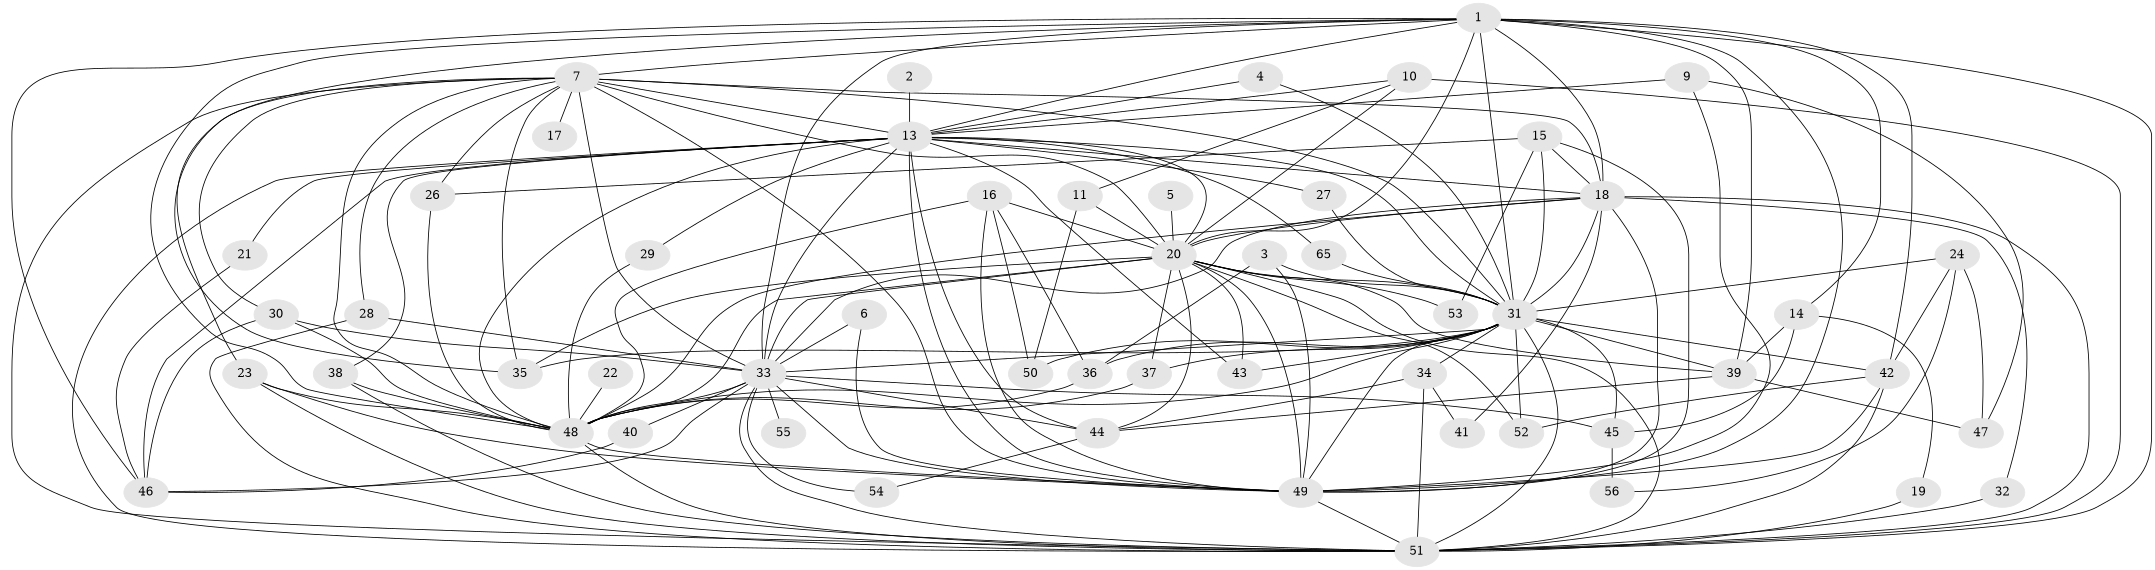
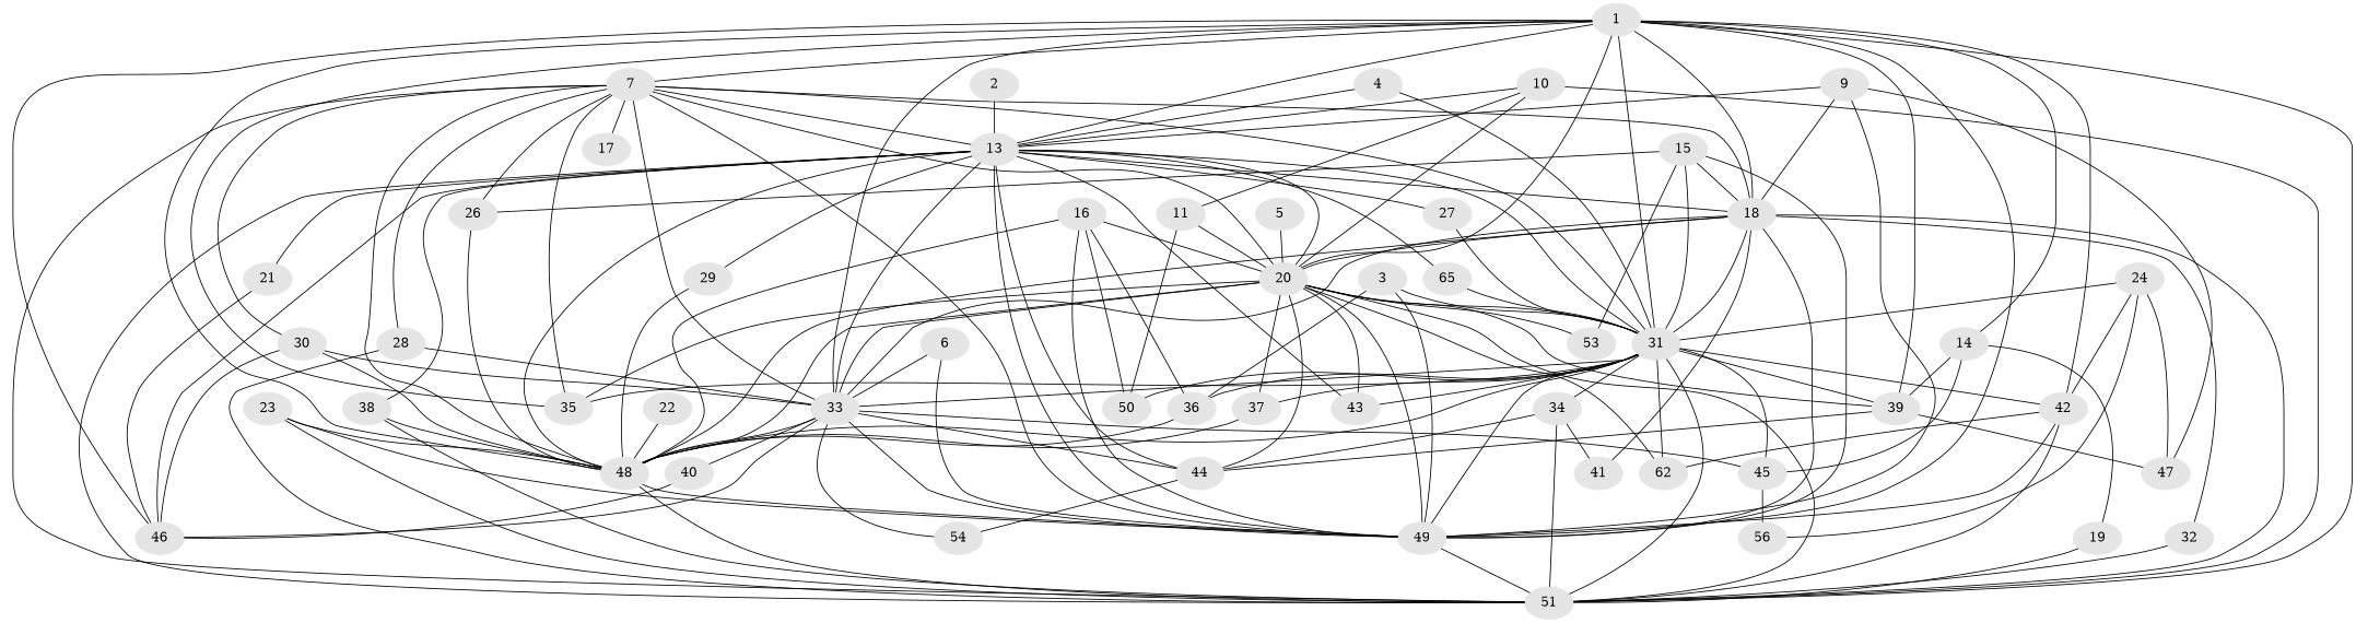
  graph {
    node [color=gray90 style=filled]
    edge [weight=1.0]
    1
    7
    13
    14
    18
    20
    31
    33
    35
    39
    42
    46
    48
    49
    51
    17
    23
    26
    28
    30
    21
    n22 [label=65]
    27
    29
    38
    43
    44
    19
    45
    32
    41
    53
    37
-   52
+   52 [label=62]
    36
    50
    34
    40
    54
-   55
    47
    2
    3
    4
    5
    6
    9
    10
    11
    56
    15
    16
    22
    24
    1 -- 7
    1 -- 13
    1 -- 14
    1 -- 18
    1 -- 20
    1 -- 31
    1 -- 33 [weight=2.0]
    1 -- 35
    1 -- 39
    1 -- 42
    1 -- 46
    1 -- 48
    1 -- 49 [weight=2.0]
    1 -- 51
    7 -- 13 [weight=2.0]
    7 -- 18
    7 -- 20
    7 -- 31 [weight=2.0]
    7 -- 33
    7 -- 35
    7 -- 48
    7 -- 49
    7 -- 51
    7 -- 17
-   7 -- 23
    7 -- 26
    7 -- 28
    7 -- 30 [weight=2.0]
    13 -- 18
    13 -- 20
    13 -- 31
    13 -- 33 [weight=2.0]
    13 -- 46
    13 -- 48 [weight=2.0]
    13 -- 49 [weight=2.0]
    13 -- 51
    13 -- 21
    13 -- n22
    13 -- 27
    13 -- 29
    13 -- 38
    13 -- 43
    13 -- 44
    14 -- 39
    14 -- 19
    14 -- 45
    18 -- 20
    18 -- 31 [weight=2.0]
    18 -- 33
    18 -- 48
    18 -- 49
    18 -- 51
    18 -- 32
    18 -- 41 [weight=2.0]
    20 -- 31
    20 -- 33
    20 -- 35
    20 -- 39
    20 -- 48
    20 -- 49
    20 -- 51 [weight=2.0]
    20 -- 43
    20 -- 44
    20 -- 53
    20 -- 37
    20 -- 52
    31 -- 33
    31 -- 35
    31 -- 39 [weight=2.0]
    31 -- 42
    31 -- 48
    31 -- 49 [weight=3.0]
    31 -- 51
    31 -- 43
    31 -- 45
    31 -- 37
    31 -- 52
    31 -- 36
    31 -- 50
    31 -- 34
    33 -- 46
    33 -- 48
    33 -- 49
-   33 -- 51
    33 -- 44
    33 -- 45
    33 -- 40
    33 -- 54
-   33 -- 55 [weight=2.0]
    39 -- 44
    39 -- 47
    42 -- 49
    42 -- 51
    42 -- 52
    48 -- 49 [weight=3.0]
    48 -- 51 [weight=3.0]
    49 -- 51
    23 -- 48
    23 -- 49
    23 -- 51
    26 -- 48
    28 -- 33
    28 -- 51
    30 -- 33
    30 -- 46
    30 -- 48
    21 -- 46
    n22 -- 31
    27 -- 31
    29 -- 48
    38 -- 48
    38 -- 51
    44 -- 54
    19 -- 51 [weight=2.0]
    45 -- 56 [weight=2.0]
    32 -- 51
    37 -- 48
    36 -- 48
    34 -- 51
    34 -- 44
    34 -- 41
    40 -- 46
    2 -- 13
    3 -- 31
    3 -- 49
    3 -- 36
    4 -- 13
    4 -- 31
    5 -- 20
    6 -- 33
    6 -- 49
    9 -- 13
+   9 -- 18
    9 -- 49
    9 -- 47
    10 -- 13
    10 -- 20
    10 -- 51
    10 -- 11
    11 -- 20
    11 -- 50
    15 -- 18 [weight=2.0]
    15 -- 31
    15 -- 49
    15 -- 26
    15 -- 53 [weight=2.0]
    16 -- 20
    16 -- 48
    16 -- 49
    16 -- 36
    16 -- 50
    22 -- 48
    24 -- 31
    24 -- 42
    24 -- 47
    24 -- 56
  }
